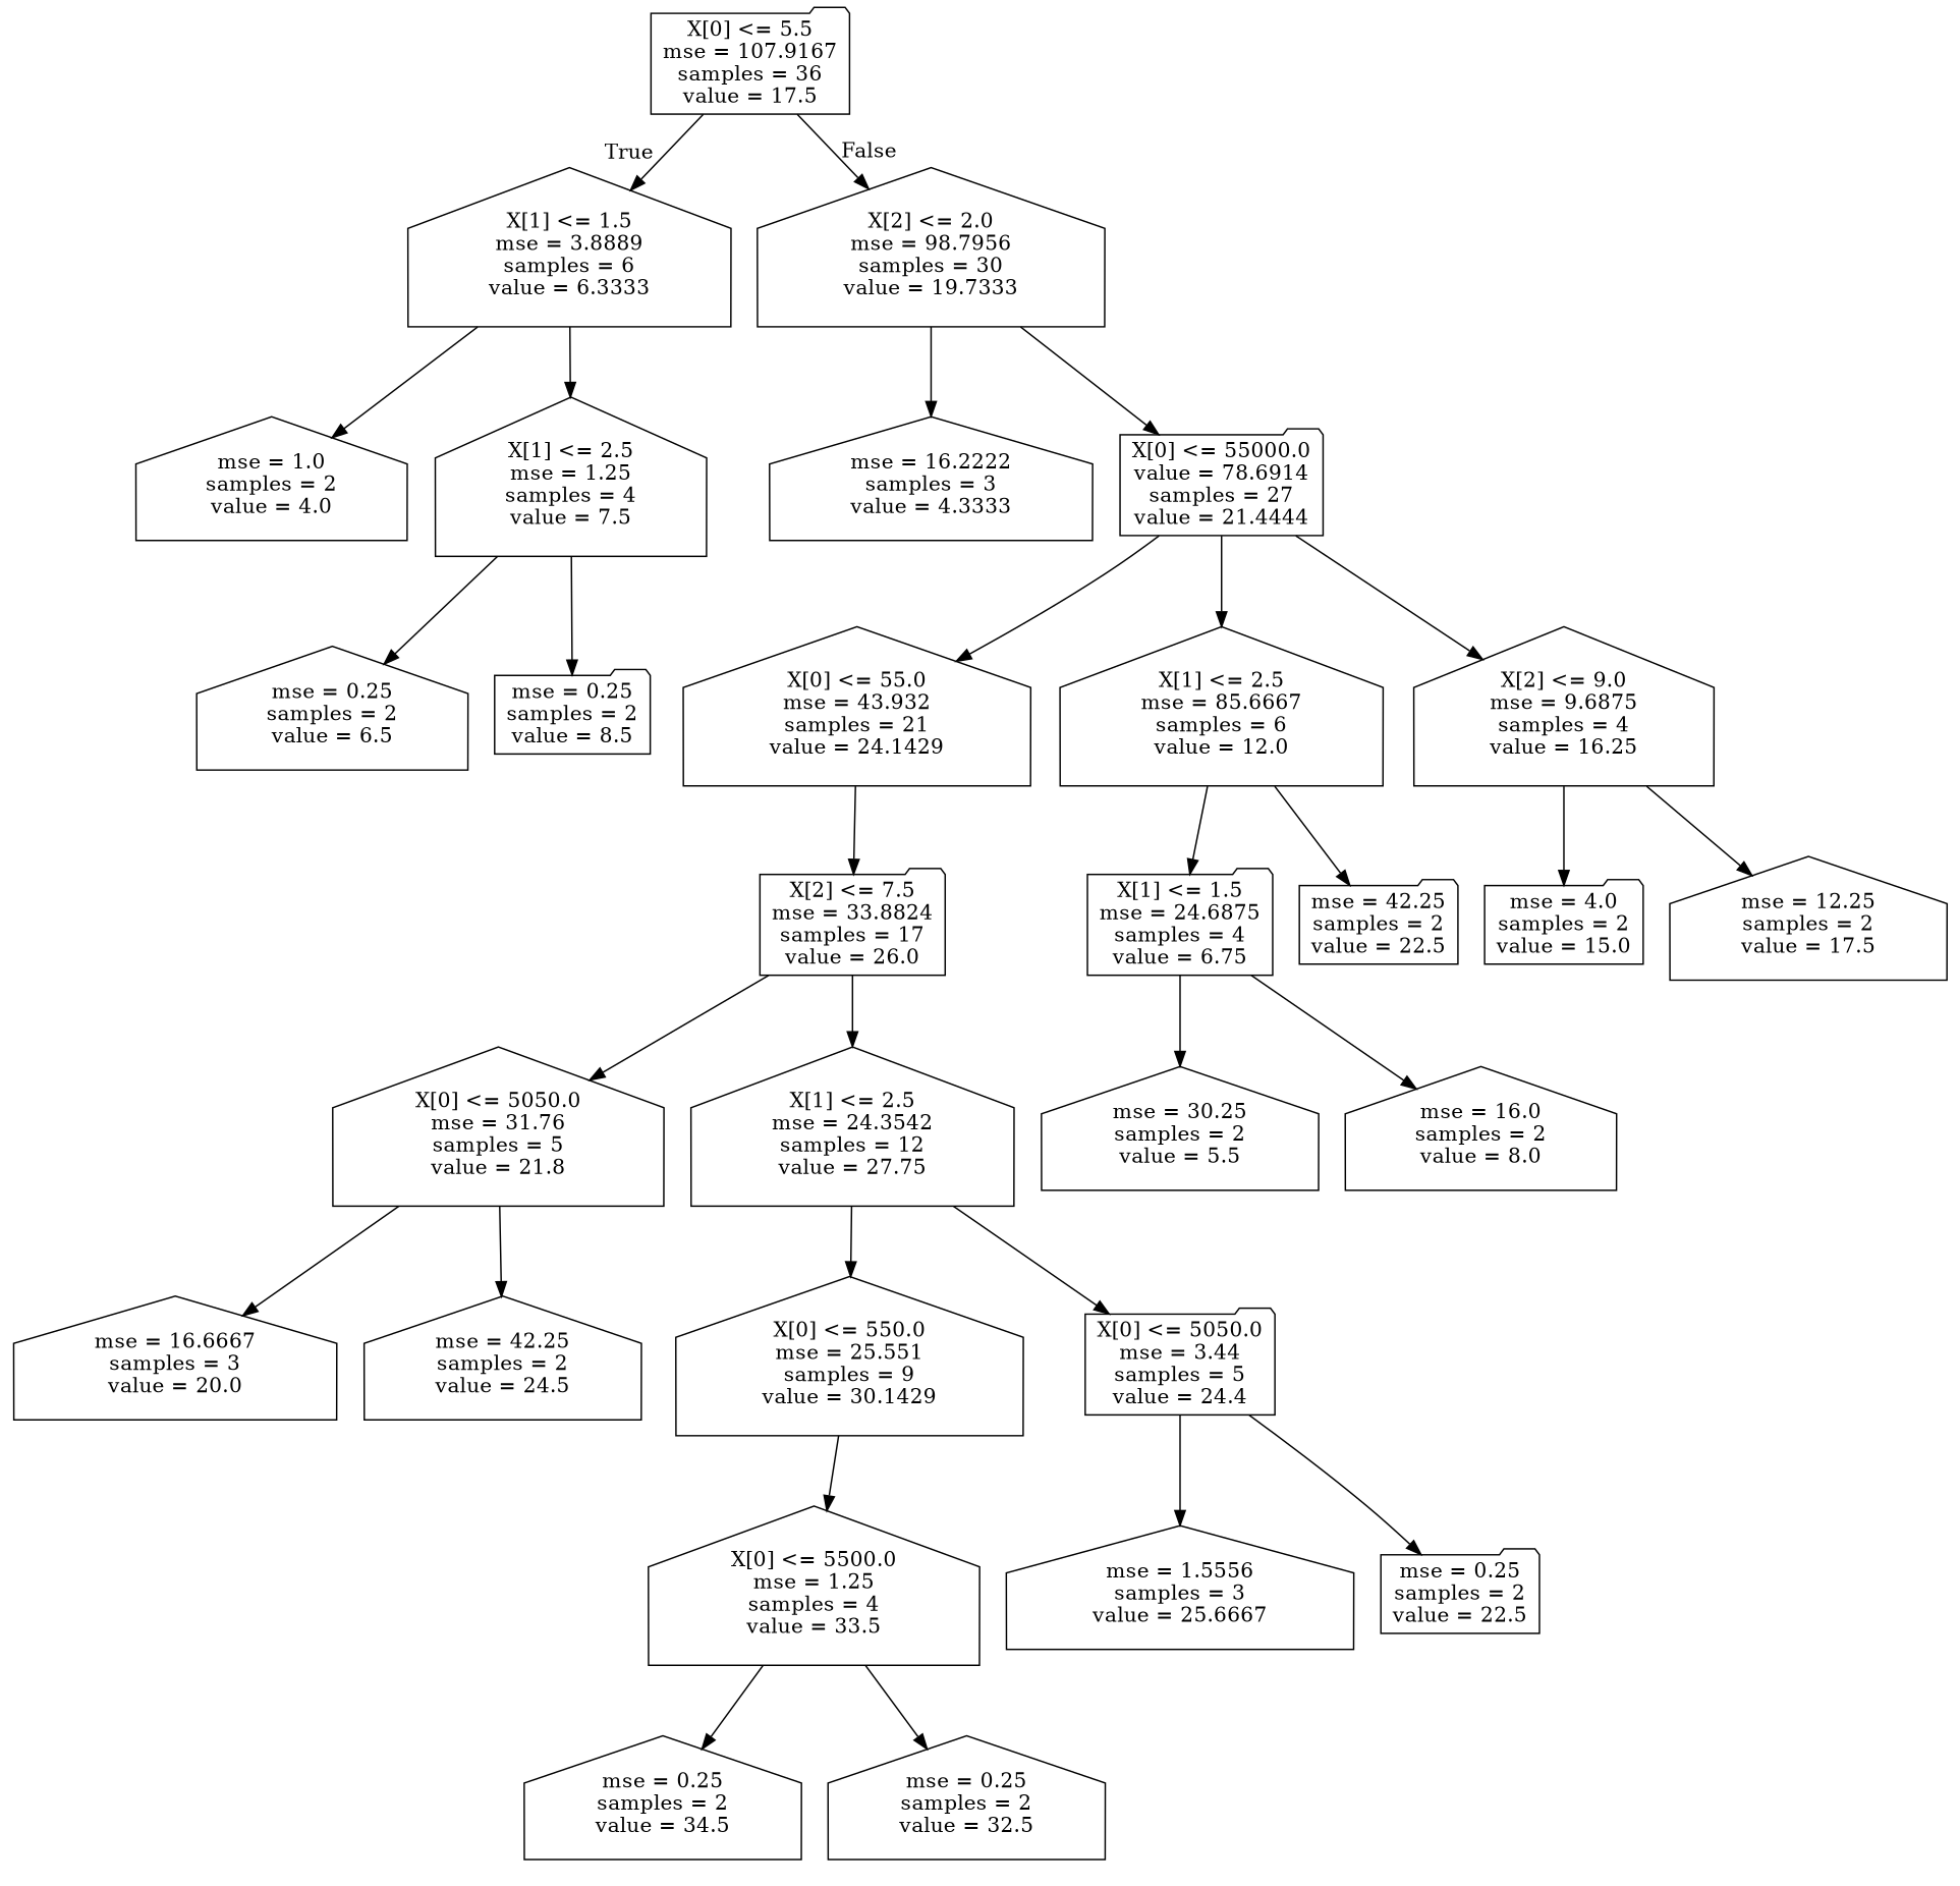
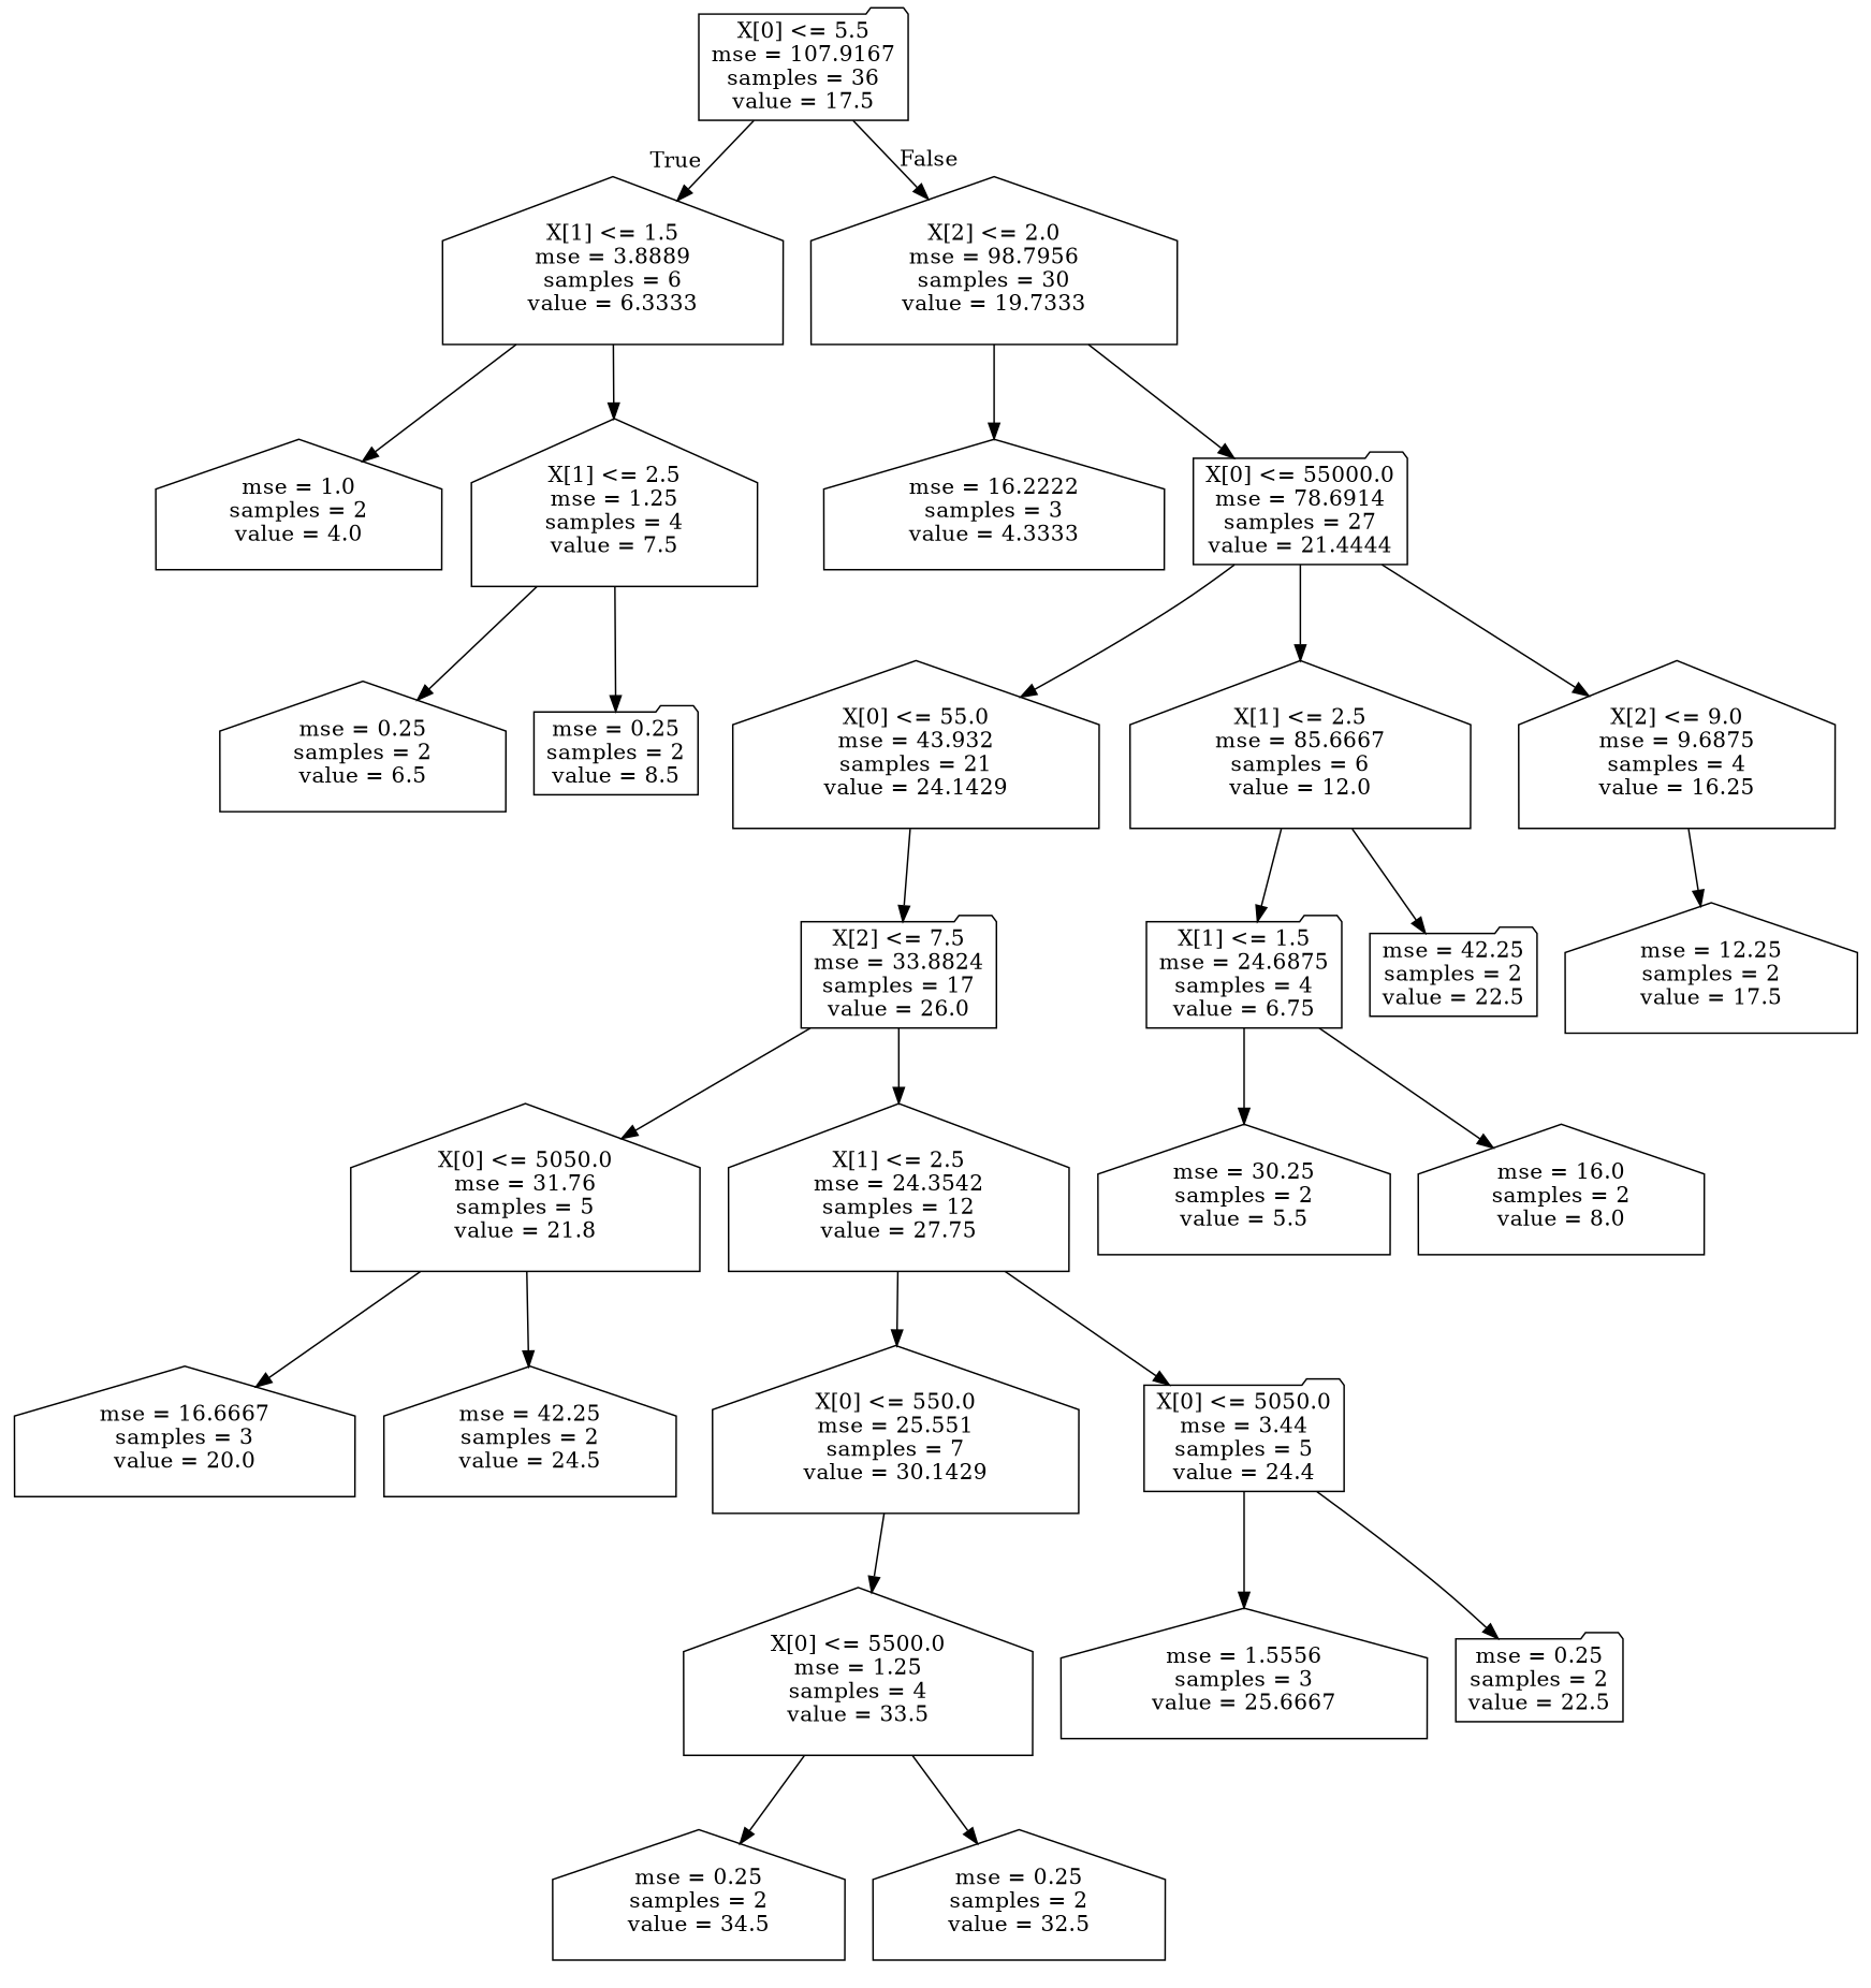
  digraph {
    node [shape=house]
    n1 [label="X[0] <= 5.5\nmse = 107.9167\nsamples = 36\nvalue = 17.5" shape=folder]
    n2 [label="X[1] <= 1.5\nmse = 3.8889\nsamples = 6\nvalue = 6.3333"]
    n3 [label="X[2] <= 2.0\nmse = 98.7956\nsamples = 30\nvalue = 19.7333"]
    n4 [label="mse = 1.0\nsamples = 2\nvalue = 4.0"]
    n5 [label="X[1] <= 2.5\nmse = 1.25\nsamples = 4\nvalue = 7.5"]
    n6 [label="mse = 16.2222\nsamples = 3\nvalue = 4.3333"]
-   n7 [label="X[0] <= 55000.0\nvalue = 78.6914\nsamples = 27\nvalue = 21.4444" shape=folder]
+   n7 [label="X[0] <= 55000.0\nmse = 78.6914\nsamples = 27\nvalue = 21.4444" shape=folder]
    n8 [label="mse = 0.25\nsamples = 2\nvalue = 6.5"]
    n9 [label="mse = 0.25\nsamples = 2\nvalue = 8.5" shape=folder]
    n10 [label="X[0] <= 55.0\nmse = 43.932\nsamples = 21\nvalue = 24.1429"]
    n11 [label="X[1] <= 2.5\nmse = 85.6667\nsamples = 6\nvalue = 12.0"]
    n12 [label="X[2] <= 9.0\nmse = 9.6875\nsamples = 4\nvalue = 16.25"]
    n13 [label="X[2] <= 7.5\nmse = 33.8824\nsamples = 17\nvalue = 26.0" shape=folder]
    n14 [label="X[1] <= 1.5\nmse = 24.6875\nsamples = 4\nvalue = 6.75" shape=folder]
    n15 [label="mse = 42.25\nsamples = 2\nvalue = 22.5" shape=folder]
-   n16 [label="mse = 4.0\nsamples = 2\nvalue = 15.0" shape=folder]
    n17 [label="mse = 12.25\nsamples = 2\nvalue = 17.5"]
    n18 [label="X[0] <= 5050.0\nmse = 31.76\nsamples = 5\nvalue = 21.8"]
    n19 [label="X[1] <= 2.5\nmse = 24.3542\nsamples = 12\nvalue = 27.75"]
    n20 [label="mse = 16.6667\nsamples = 3\nvalue = 20.0"]
    n21 [label="mse = 42.25\nsamples = 2\nvalue = 24.5"]
-   n22 [label="X[0] <= 550.0\nmse = 25.551\nsamples = 9\nvalue = 30.1429"]
+   n22 [label="X[0] <= 550.0\nmse = 25.551\nsamples = 7\nvalue = 30.1429"]
    n23 [label="X[0] <= 5050.0\nmse = 3.44\nsamples = 5\nvalue = 24.4" shape=folder]
    n24 [label="X[0] <= 5500.0\nmse = 1.25\nsamples = 4\nvalue = 33.5"]
    n25 [label="mse = 1.5556\nsamples = 3\nvalue = 25.6667"]
    n26 [label="mse = 0.25\nsamples = 2\nvalue = 22.5" shape=folder]
    n27 [label="mse = 0.25\nsamples = 2\nvalue = 34.5"]
    n28 [label="mse = 0.25\nsamples = 2\nvalue = 32.5"]
    n29 [label="mse = 30.25\nsamples = 2\nvalue = 5.5"]
    n30 [label="mse = 16.0\nsamples = 2\nvalue = 8.0"]
    n1 -> n2 [headlabel=True labelangle=45 labeldistance=2.5]
    n1 -> n3 [headlabel=False labelangle=-45 labeldistance=2.5]
    n2 -> n4
    n2 -> n5
    n3 -> n6
    n3 -> n7
    n5 -> n8
    n5 -> n9
    n7 -> n10
    n7 -> n11
    n7 -> n12
    n10 -> n13
    n11 -> n14
    n11 -> n15
-   n12 -> n16
    n12 -> n17
    n13 -> n18
    n13 -> n19
    n14 -> n29
    n14 -> n30
    n18 -> n20
    n18 -> n21
    n19 -> n22
    n19 -> n23
    n22 -> n24
    n23 -> n25
    n23 -> n26
    n24 -> n27
    n24 -> n28
  }
